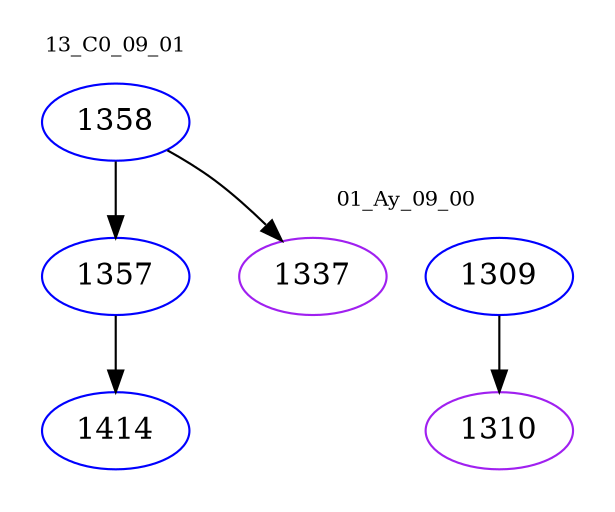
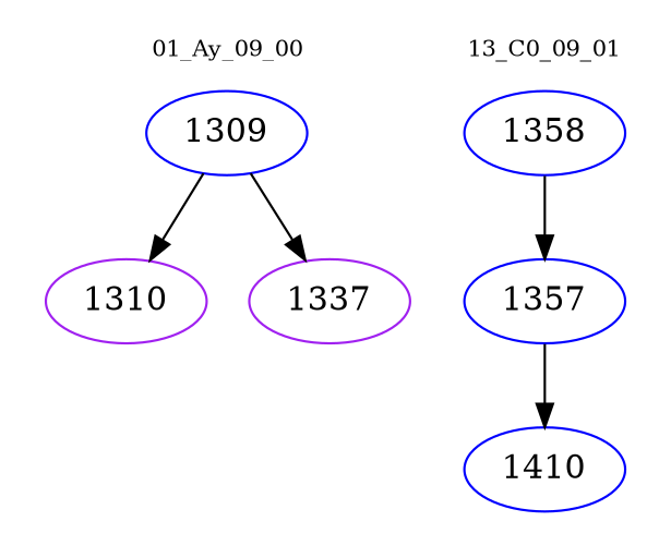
  digraph {
    node [color=blue]
    edge [color=black]
    n1 [color=purple label=1310]
    n2 [label=1309]
    n3 [color=purple label=1337]
    n4 [label=1358]
    n5 [label=1357]
-   n6 [label=1414]
+   n6 [label=1410]
    subgraph cluster_1 {
      color=white
      fontsize=10
      label="01_Ay_09_00"
      n1
      n2
      n3
    }
    subgraph cluster_2 {
      color=white
      fontsize=10
      label="13_C0_09_01"
      n4
      n5
      n6
    }
    n2 -> n1
-   n4 -> n3
+   n2 -> n3
    n4 -> n5
    n5 -> n6
  }
